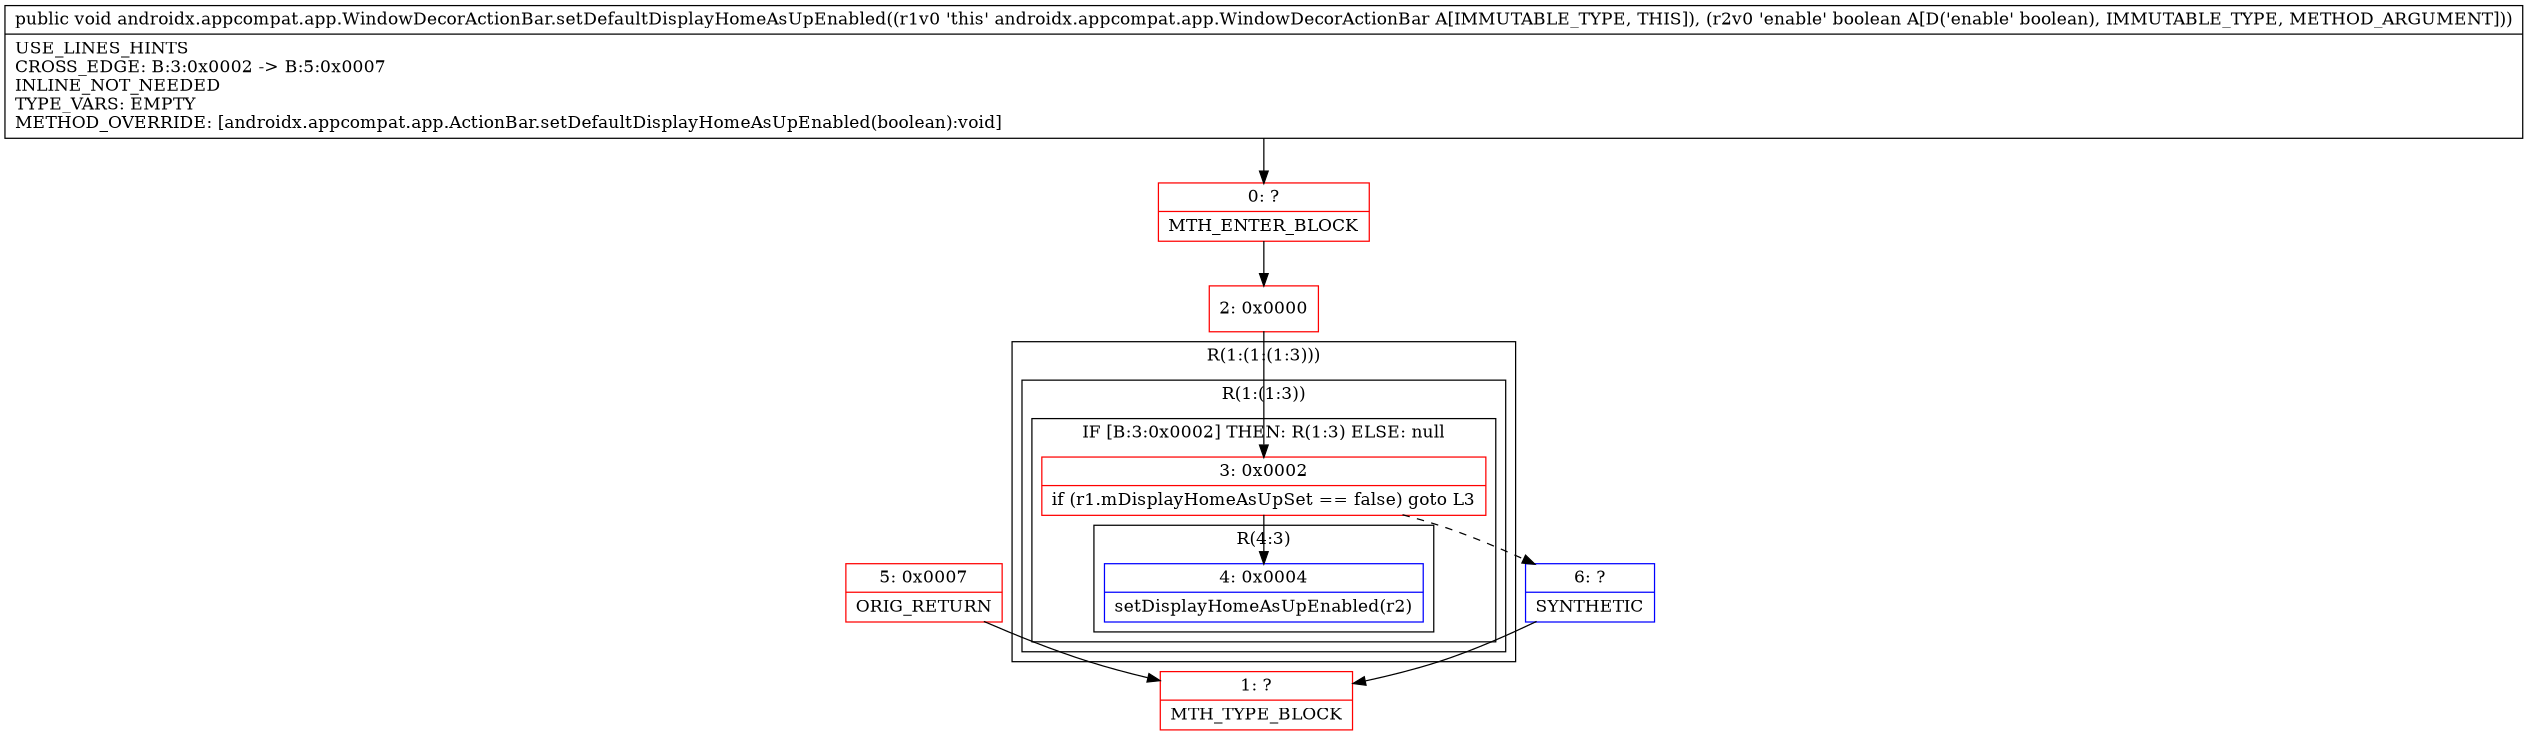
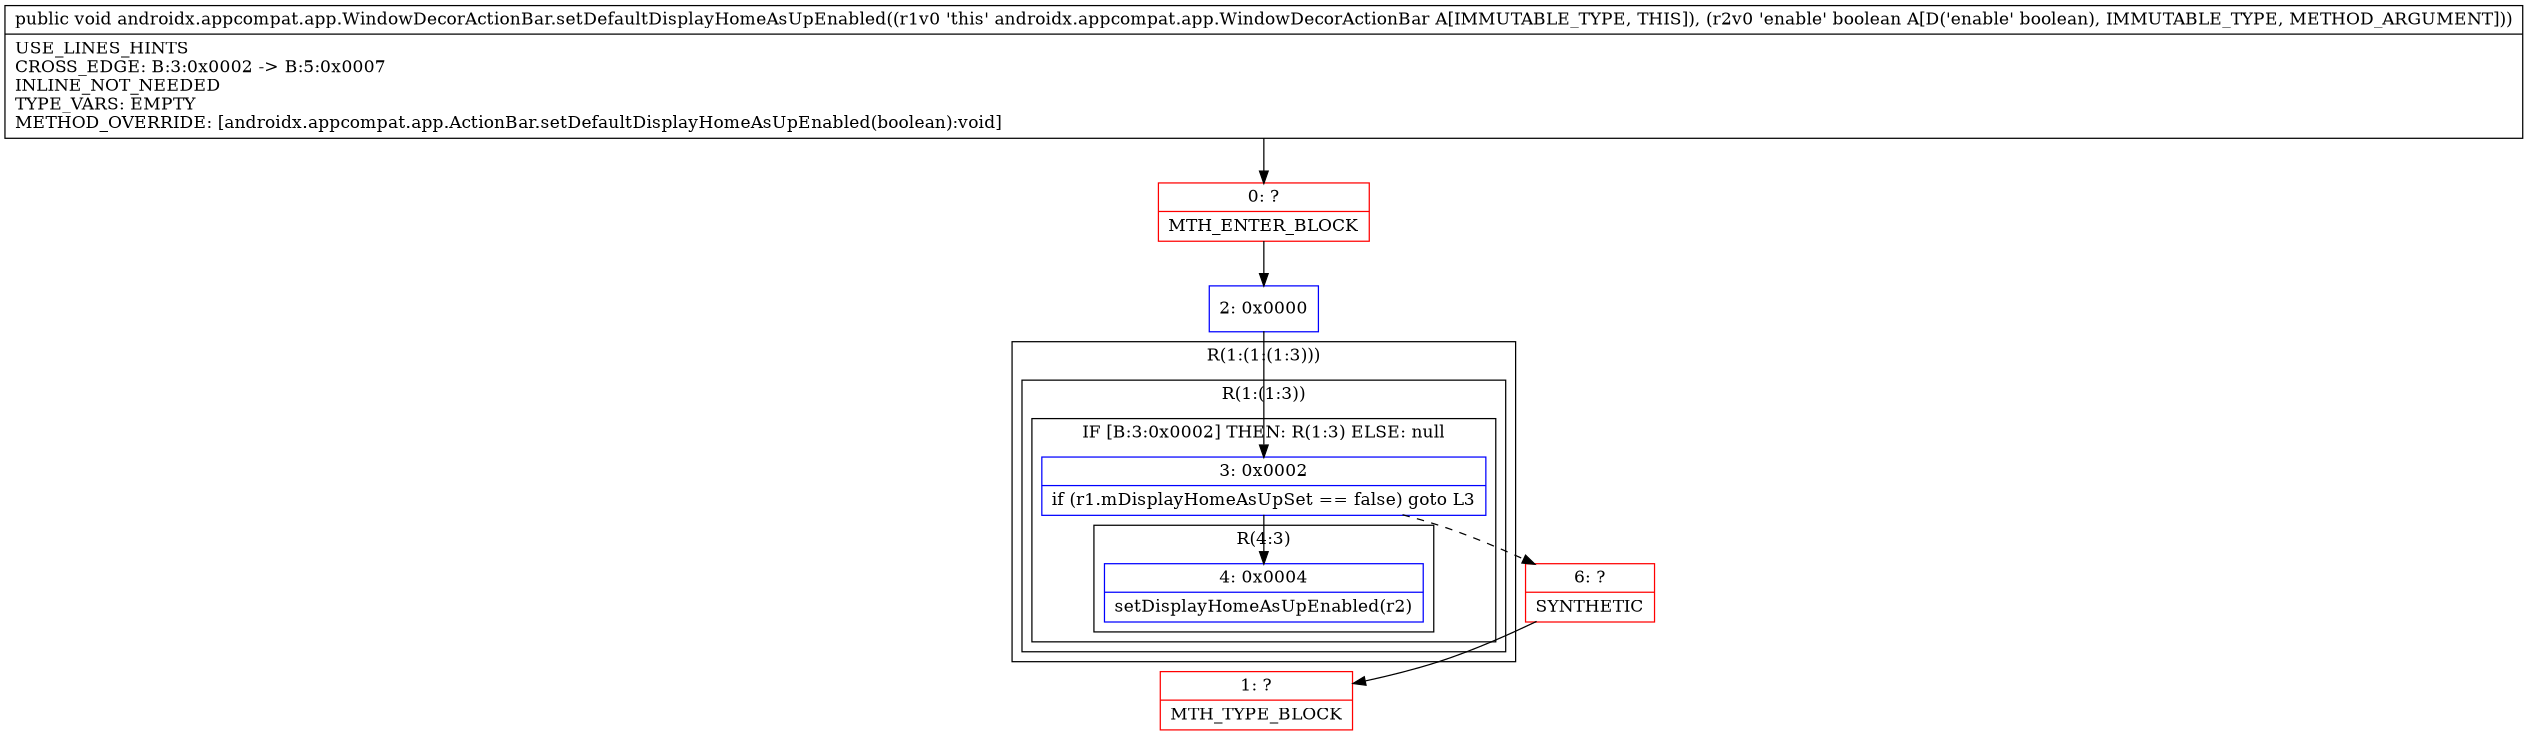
  digraph {
    node [color=red shape=record]
    n1 [color=blue label="{4\:\ 0x0004|setDisplayHomeAsUpEnabled(r2)\l}"]
-   n2 [label="{3\:\ 0x0002|if (r1.mDisplayHomeAsUpSet == false) goto L3\l}"]
-   n3 [color=blue label="{6\:\ ?|SYNTHETIC\l}"]
+   n2 [color=blue label="{3\:\ 0x0002|if (r1.mDisplayHomeAsUpSet == false) goto L3\l}"]
+   n3 [label="{6\:\ ?|SYNTHETIC\l}"]
    n4 [label="{1\:\ ?|MTH_TYPE_BLOCK\l}"]
-   n5 [label="{5\:\ 0x0007|ORIG_RETURN\l}"]
    n6 [label="{0\:\ ?|MTH_ENTER_BLOCK\l}"]
-   n7 [label="{2\:\ 0x0000}"]
+   n7 [color=blue label="{2\:\ 0x0000}"]
    n8 [label="{public void androidx.appcompat.app.WindowDecorActionBar.setDefaultDisplayHomeAsUpEnabled((r1v0 'this' androidx.appcompat.app.WindowDecorActionBar A[IMMUTABLE_TYPE, THIS]), (r2v0 'enable' boolean A[D('enable' boolean), IMMUTABLE_TYPE, METHOD_ARGUMENT]))  | USE_LINES_HINTS\lCROSS_EDGE: B:3:0x0002 \-\> B:5:0x0007\lINLINE_NOT_NEEDED\lTYPE_VARS: EMPTY\lMETHOD_OVERRIDE: [androidx.appcompat.app.ActionBar.setDefaultDisplayHomeAsUpEnabled(boolean):void]\l}" color=""]
    subgraph cluster_1 {
      label="R(1:(1:(1:3)))"
      subgraph cluster_2 {
        label="R(1:(1:3))"
        subgraph cluster_3 {
          label="IF [B:3:0x0002] THEN: R(1:3) ELSE: null"
          n2
          subgraph cluster_4 {
            label="R(4:3)"
            n1
          }
        }
      }
    }
    n2 -> n1
    n2 -> n3 [style=dashed]
    n3 -> n4
-   n5 -> n4
    n6 -> n7
    n7 -> n2
    n8 -> n6
  }
